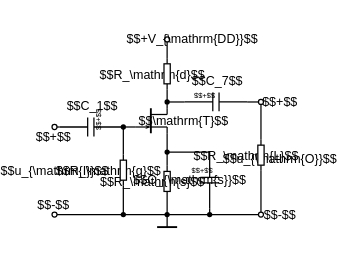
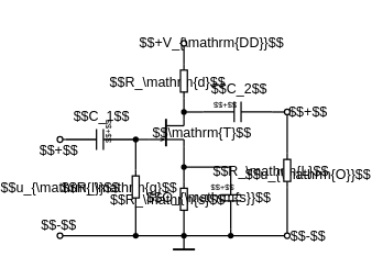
  <mxCell id="0" />
  <mxCell id="1" parent="0" />
  <mxCell id="2" value="$$R_\mathrm{s}$$" style="text;html=1;resizable=1;autosize=1;align=center;verticalAlign=middle;points=[];fillColor=none;strokeColor=none;rounded=0;fontSize=10;movable=1;rotatable=1;deletable=1;editable=1;connectable=0;allowArrows=0;" vertex="1" parent="1"><mxGeometry x="96" y="134.5" width="25" height="20" as="geometry" /></mxCell>
  <mxCell id="3" value="" style="endArrow=none;html=1;rounded=0;fontSize=10;startSize=4;endSize=4;startArrow=oval;startFill=0;entryX=1;entryY=0.5;entryDx=0;entryDy=0;entryPerimeter=0;" edge="1" parent="1" target="32"><mxGeometry width="50" height="50" relative="1" as="geometry"><mxPoint x="121" y="31" as="sourcePoint" /><mxPoint x="130.92" y="41" as="targetPoint" /></mxGeometry></mxCell>
  <mxCell id="4" value="" style="pointerEvents=1;verticalLabelPosition=bottom;shadow=0;dashed=0;align=center;html=1;verticalAlign=top;shape=mxgraph.electrical.resistors.resistor_1;fontSize=10;direction=north;allowArrows=0;" vertex="1" parent="1"><mxGeometry x="118.5" y="132" width="5" height="25" as="geometry" /></mxCell>
  <mxCell id="5" value="" style="endArrow=none;html=1;rounded=0;fontSize=10;startSize=4;endSize=4;exitX=0;exitY=0.5;exitDx=0;exitDy=0;exitPerimeter=0;" edge="1" parent="1" source="4"><mxGeometry width="50" height="50" relative="1" as="geometry"><mxPoint x="210.5" y="45.5" as="sourcePoint" /><mxPoint x="121" y="171" as="targetPoint" /></mxGeometry></mxCell>
  <mxCell id="6" value="" style="endArrow=oval;html=1;rounded=0;fontFamily=Helvetica;fontSize=12;fontColor=default;startSize=4;endSize=4;strokeWidth=1;endFill=0;exitX=0;exitY=0.5;exitDx=0;exitDy=0;exitPerimeter=0;" edge="1" parent="1" source="35"><mxGeometry width="50" height="50" relative="1" as="geometry"><mxPoint x="201" y="86" as="sourcePoint" /><mxPoint x="196" y="81" as="targetPoint" /></mxGeometry></mxCell>
  <mxCell id="7" value="" style="shape=waypoint;sketch=0;fillStyle=solid;size=6;pointerEvents=1;points=[];fillColor=none;resizable=1;rotatable=1;perimeter=centerPerimeter;snapToPoint=1;strokeWidth=0.1;movable=1;deletable=1;editable=1;connectable=0;allowArrows=0;" vertex="1" parent="1"><mxGeometry x="116" y="116" width="10" height="10" as="geometry" /></mxCell>
  <mxCell id="8" value="" style="endArrow=none;html=1;rounded=0;labelBackgroundColor=default;fontFamily=Helvetica;fontSize=12;fontColor=default;startSize=4;endSize=4;strokeColor=default;strokeWidth=1;shape=connector;entryX=1;entryY=0.5;entryDx=0;entryDy=0;entryPerimeter=0;" edge="1" parent="1" target="4"><mxGeometry width="50" height="50" relative="1" as="geometry"><mxPoint x="121" y="106" as="sourcePoint" /><mxPoint x="91" y="151" as="targetPoint" /></mxGeometry></mxCell>
  <mxCell id="9" value="" style="endArrow=none;html=1;rounded=0;labelBackgroundColor=default;fontFamily=Helvetica;fontSize=12;fontColor=default;startSize=4;endSize=4;strokeColor=default;strokeWidth=1;shape=connector;startArrow=oval;startFill=0;" edge="1" parent="1"><mxGeometry width="50" height="50" relative="1" as="geometry"><mxPoint x="31" y="171" as="sourcePoint" /><mxPoint x="121" y="171" as="targetPoint" /></mxGeometry></mxCell>
  <mxCell id="10" value="" style="endArrow=oval;html=1;rounded=0;labelBackgroundColor=default;fontFamily=Helvetica;fontSize=12;fontColor=default;startSize=4;endSize=4;strokeColor=default;strokeWidth=1;shape=connector;endFill=0;" edge="1" parent="1"><mxGeometry width="50" height="50" relative="1" as="geometry"><mxPoint x="121" y="171" as="sourcePoint" /><mxPoint x="196" y="171" as="targetPoint" /></mxGeometry></mxCell>
  <mxCell id="11" value="" style="shape=waypoint;sketch=0;fillStyle=solid;size=6;pointerEvents=1;points=[];fillColor=none;resizable=1;rotatable=1;perimeter=centerPerimeter;snapToPoint=1;strokeWidth=0.1;movable=1;deletable=1;editable=1;connectable=0;allowArrows=0;" vertex="1" parent="1"><mxGeometry x="116" y="166" width="10" height="10" as="geometry" /></mxCell>
  <mxCell id="12" value="" style="endArrow=none;html=1;rounded=0;labelBackgroundColor=default;fontFamily=Helvetica;fontSize=12;fontColor=default;startSize=4;endSize=4;strokeColor=default;strokeWidth=1;shape=connector;" edge="1" parent="1"><mxGeometry width="50" height="50" relative="1" as="geometry"><mxPoint x="121" y="181" as="sourcePoint" /><mxPoint x="121" y="171" as="targetPoint" /></mxGeometry></mxCell>
  <mxCell id="13" value="" style="endArrow=none;html=1;rounded=0;labelBackgroundColor=default;fontFamily=Helvetica;fontSize=12;fontColor=default;startSize=4;endSize=4;strokeColor=default;strokeWidth=1.5;shape=connector;" edge="1" parent="1"><mxGeometry width="50" height="50" relative="1" as="geometry"><mxPoint x="113" y="181" as="sourcePoint" /><mxPoint x="129" y="181" as="targetPoint" /></mxGeometry></mxCell>
  <mxCell id="14" value="$$+V_{\mathrm{DD}}$$" style="text;html=1;align=center;verticalAlign=middle;resizable=1;points=[];autosize=1;strokeColor=none;fillColor=none;fontSize=10;fontFamily=Helvetica;fontColor=default;movable=1;rotatable=1;deletable=1;editable=1;connectable=1;" vertex="1" parent="1"><mxGeometry x="121" y="20" width="40" height="20" as="geometry" /></mxCell>
  <mxCell id="15" value="$$u_{\mathrm{O}}$$" style="text;html=1;align=center;verticalAlign=middle;resizable=1;points=[];autosize=1;strokeColor=none;fillColor=none;fontSize=10;movable=1;rotatable=1;deletable=1;editable=1;connectable=0;" vertex="1" parent="1"><mxGeometry x="201" y="116" width="20" height="20" as="geometry" /></mxCell>
  <mxCell id="16" value="$$+$$" style="text;html=1;align=center;verticalAlign=middle;resizable=1;points=[];autosize=1;strokeColor=none;fillColor=none;fontSize=10;movable=1;rotatable=1;deletable=1;editable=1;connectable=0;" vertex="1" parent="1"><mxGeometry x="201" y="73.5" width="20" height="15" as="geometry" /></mxCell>
  <mxCell id="17" value="$$-$$" style="text;html=1;align=center;verticalAlign=middle;resizable=1;points=[];autosize=1;strokeColor=none;fillColor=none;fontSize=10;movable=1;rotatable=1;deletable=1;editable=1;connectable=0;" vertex="1" parent="1"><mxGeometry x="201" y="163.5" width="20" height="15" as="geometry" /></mxCell>
  <mxCell id="18" value="$$\mathrm{T}$$" style="text;html=1;align=center;verticalAlign=middle;resizable=1;points=[];autosize=1;strokeColor=none;fillColor=none;fontSize=10;fontFamily=Helvetica;fontColor=default;movable=1;rotatable=1;deletable=1;editable=1;connectable=0;allowArrows=0;" vertex="1" parent="1"><mxGeometry x="123.5" y="86" width="20" height="20" as="geometry" /></mxCell>
  <mxCell id="19" value="" style="group" vertex="1" connectable="0" parent="1"><mxGeometry x="96" y="86" width="25" height="20" as="geometry" /></mxCell>
  <mxCell id="20" value="" style="endArrow=classicThin;html=1;rounded=0;strokeWidth=1;endFill=1;startSize=1;endSize=1;" edge="1" parent="19"><mxGeometry width="50" height="50" relative="1" as="geometry"><mxPoint y="15" as="sourcePoint" /><mxPoint x="12" y="15" as="targetPoint" /></mxGeometry></mxCell>
  <mxCell id="21" value="" style="endArrow=none;html=1;rounded=0;strokeWidth=1.5;" edge="1" parent="19"><mxGeometry width="50" height="50" relative="1" as="geometry"><mxPoint x="12" y="20" as="sourcePoint" /><mxPoint x="12" as="targetPoint" /></mxGeometry></mxCell>
  <mxCell id="22" value="" style="endArrow=none;html=1;rounded=0;startSize=3;endSize=1;strokeWidth=1;" edge="1" parent="19"><mxGeometry width="50" height="50" relative="1" as="geometry"><mxPoint x="25" y="20" as="sourcePoint" /><mxPoint x="25" y="15" as="targetPoint" /></mxGeometry></mxCell>
  <mxCell id="23" value="" style="endArrow=none;html=1;rounded=0;startSize=3;endSize=1;strokeWidth=1;" edge="1" parent="19"><mxGeometry width="50" height="50" relative="1" as="geometry"><mxPoint x="25" y="5" as="sourcePoint" /><mxPoint x="25" as="targetPoint" /></mxGeometry></mxCell>
  <mxCell id="24" value="" style="endArrow=none;html=1;rounded=0;labelBackgroundColor=default;fontFamily=Helvetica;fontSize=10;fontColor=default;startSize=1;endSize=1;strokeColor=default;strokeWidth=1;shape=connector;" edge="1" parent="19"><mxGeometry width="50" height="50" relative="1" as="geometry"><mxPoint x="12" y="15" as="sourcePoint" /><mxPoint x="25" y="15" as="targetPoint" /></mxGeometry></mxCell>
  <mxCell id="25" value="" style="endArrow=none;html=1;rounded=0;labelBackgroundColor=default;fontFamily=Helvetica;fontSize=10;fontColor=default;startSize=1;endSize=1;strokeColor=default;strokeWidth=1;shape=connector;" edge="1" parent="19"><mxGeometry width="50" height="50" relative="1" as="geometry"><mxPoint x="12" y="5" as="sourcePoint" /><mxPoint x="25" y="5" as="targetPoint" /></mxGeometry></mxCell>
  <mxCell id="26" value="" style="pointerEvents=1;verticalLabelPosition=bottom;shadow=0;dashed=0;align=center;html=1;verticalAlign=top;shape=mxgraph.electrical.capacitors.capacitor_1;direction=west;connectable=1;" vertex="1" parent="1"><mxGeometry x="35" y="93.5" width="50" height="15" as="geometry" /></mxCell>
  <mxCell id="27" value="$$C_1$$" style="text;html=1;align=center;verticalAlign=middle;resizable=1;points=[];autosize=1;strokeColor=none;fillColor=none;fontSize=10;movable=1;rotatable=1;deletable=1;editable=1;connectable=0;allowArrows=0;" vertex="1" parent="1"><mxGeometry x="51" y="76.5" width="20" height="14.5" as="geometry" /></mxCell>
  <mxCell id="28" value="$$+$$" style="text;html=1;align=center;verticalAlign=middle;resizable=1;points=[];autosize=1;strokeColor=none;fillColor=none;fontSize=6;movable=1;rotatable=1;deletable=1;editable=1;connectable=0;allowArrows=0;rotation=-90;" vertex="1" parent="1"><mxGeometry x="62" y="91" width="10" height="10" as="geometry" /></mxCell>
  <mxCell id="29" value="" style="endArrow=none;html=1;rounded=0;fontSize=10;startSize=4;endSize=4;entryX=1;entryY=0.5;entryDx=0;entryDy=0;entryPerimeter=0;startArrow=oval;startFill=0;" edge="1" parent="1" target="26"><mxGeometry width="50" height="50" relative="1" as="geometry"><mxPoint x="31" y="101" as="sourcePoint" /><mxPoint x="10" y="101" as="targetPoint" /></mxGeometry></mxCell>
  <mxCell id="30" value="" style="endArrow=none;html=1;rounded=0;fontSize=10;startSize=2;endSize=2;exitX=0;exitY=0.5;exitDx=0;exitDy=0;exitPerimeter=0;" edge="1" parent="1" source="26"><mxGeometry width="50" height="50" relative="1" as="geometry"><mxPoint x="90" y="131" as="sourcePoint" /><mxPoint x="96" y="101" as="targetPoint" /></mxGeometry></mxCell>
  <mxCell id="31" value="$$R_\mathrm{d}$$" style="text;html=1;resizable=1;autosize=1;align=center;verticalAlign=middle;points=[];fillColor=none;strokeColor=none;rounded=0;fontSize=10;movable=1;rotatable=1;deletable=1;editable=1;connectable=0;allowArrows=0;" vertex="1" parent="1"><mxGeometry x="96" y="48.5" width="25" height="20" as="geometry" /></mxCell>
  <mxCell id="32" value="" style="pointerEvents=1;verticalLabelPosition=bottom;shadow=0;dashed=0;align=center;html=1;verticalAlign=top;shape=mxgraph.electrical.resistors.resistor_1;fontSize=10;direction=north;allowArrows=0;" vertex="1" parent="1"><mxGeometry x="118.5" y="46" width="5" height="25" as="geometry" /></mxCell>
  <mxCell id="33" value="" style="endArrow=none;html=1;rounded=0;labelBackgroundColor=default;fontFamily=Helvetica;fontSize=10;fontColor=default;startSize=1;endSize=1;strokeColor=default;strokeWidth=1;shape=connector;entryX=0;entryY=0.5;entryDx=0;entryDy=0;entryPerimeter=0;" edge="1" parent="1" target="32"><mxGeometry width="50" height="50" relative="1" as="geometry"><mxPoint x="121" y="86" as="sourcePoint" /><mxPoint x="211" y="36" as="targetPoint" /></mxGeometry></mxCell>
  <mxCell id="34" value="" style="shape=waypoint;sketch=0;fillStyle=solid;size=6;pointerEvents=1;points=[];fillColor=none;resizable=1;rotatable=1;perimeter=centerPerimeter;snapToPoint=1;strokeWidth=0.1;movable=1;deletable=1;editable=1;connectable=0;allowArrows=0;" vertex="1" parent="1"><mxGeometry x="116" y="76" width="10" height="10" as="geometry" /></mxCell>
  <mxCell id="35" value="" style="pointerEvents=1;verticalLabelPosition=bottom;shadow=0;dashed=0;align=center;html=1;verticalAlign=top;shape=mxgraph.electrical.capacitors.capacitor_1;direction=west;connectable=1;" vertex="1" parent="1"><mxGeometry x="135" y="73.5" width="50" height="15" as="geometry" /></mxCell>
- <mxCell id="36" value="$$C_7$$" style="text;html=1;align=center;verticalAlign=middle;resizable=1;points=[];autosize=1;strokeColor=none;fillColor=none;fontSize=10;movable=1;rotatable=1;deletable=1;editable=1;connectable=0;allowArrows=0;" vertex="1" parent="1"><mxGeometry x="151" y="56" width="20" height="15" as="geometry" /></mxCell>
+ <mxCell id="36" value="$$C_2$$" style="text;html=1;align=center;verticalAlign=middle;resizable=1;points=[];autosize=1;strokeColor=none;fillColor=none;fontSize=10;movable=1;rotatable=1;deletable=1;editable=1;connectable=0;allowArrows=0;" vertex="1" parent="1"><mxGeometry x="151" y="56" width="20" height="15" as="geometry" /></mxCell>
  <mxCell id="37" value="$$+$$" style="text;html=1;align=center;verticalAlign=middle;resizable=1;points=[];autosize=1;strokeColor=none;fillColor=none;fontSize=6;movable=1;rotatable=1;deletable=1;editable=1;connectable=0;allowArrows=0;rotation=-180;" vertex="1" parent="1"><mxGeometry x="147" y="71" width="10" height="10" as="geometry" /></mxCell>
  <mxCell id="38" value="" style="endArrow=none;html=1;rounded=0;fontSize=10;startSize=2;endSize=2;entryX=1;entryY=0.5;entryDx=0;entryDy=0;entryPerimeter=0;" edge="1" parent="1" target="35"><mxGeometry width="50" height="50" relative="1" as="geometry"><mxPoint x="121" y="81" as="sourcePoint" /><mxPoint x="130" y="81" as="targetPoint" /></mxGeometry></mxCell>
  <mxCell id="39" value="" style="pointerEvents=1;verticalLabelPosition=bottom;shadow=0;dashed=0;align=center;html=1;verticalAlign=top;shape=mxgraph.electrical.capacitors.capacitor_1;direction=south;connectable=1;allowArrows=0;recursiveResize=1;" vertex="1" parent="1"><mxGeometry x="147.5" y="121" width="15" height="45" as="geometry" /></mxCell>
  <mxCell id="40" value="" style="endArrow=none;html=1;rounded=0;fontSize=10;startSize=2;endSize=2;entryX=1;entryY=0.5;entryDx=0;entryDy=0;entryPerimeter=0;" edge="1" parent="1" target="39"><mxGeometry width="50" height="50" relative="1" as="geometry"><mxPoint x="155" y="171" as="sourcePoint" /><mxPoint x="150" y="176" as="targetPoint" /></mxGeometry></mxCell>
  <mxCell id="41" value="" style="endArrow=none;html=1;rounded=0;fontSize=10;startSize=2;endSize=2;entryX=0;entryY=0.5;entryDx=0;entryDy=0;entryPerimeter=0;" edge="1" parent="1" target="39"><mxGeometry width="50" height="50" relative="1" as="geometry"><mxPoint x="121" y="121" as="sourcePoint" /><mxPoint x="165" y="196" as="targetPoint" /></mxGeometry></mxCell>
  <mxCell id="42" value="$$C_{\mathrm{s}}$$" style="text;html=1;align=center;verticalAlign=middle;resizable=1;points=[];autosize=1;strokeColor=none;fillColor=none;fontSize=10;movable=1;rotatable=1;deletable=1;editable=1;connectable=0;allowArrows=0;" vertex="1" parent="1"><mxGeometry x="131" y="133" width="15" height="20" as="geometry" /></mxCell>
  <mxCell id="43" value="$$+$$" style="text;html=1;align=center;verticalAlign=middle;resizable=1;points=[];autosize=1;strokeColor=none;fillColor=none;fontSize=6;movable=1;rotatable=1;deletable=1;editable=1;connectable=0;allowArrows=0;rotation=-180;" vertex="1" parent="1"><mxGeometry x="145.5" y="131" width="10" height="10" as="geometry" /></mxCell>
  <mxCell id="44" value="$$R_\mathrm{L}$$" style="text;html=1;resizable=1;autosize=1;align=center;verticalAlign=middle;points=[];fillColor=none;strokeColor=none;rounded=0;fontSize=10;movable=1;rotatable=1;deletable=1;editable=1;connectable=0;allowArrows=0;" vertex="1" parent="1"><mxGeometry x="171" y="113.5" width="25" height="20" as="geometry" /></mxCell>
  <mxCell id="45" value="" style="pointerEvents=1;verticalLabelPosition=bottom;shadow=0;dashed=0;align=center;html=1;verticalAlign=top;shape=mxgraph.electrical.resistors.resistor_1;fontSize=10;direction=north;allowArrows=0;" vertex="1" parent="1"><mxGeometry x="193.5" y="111" width="5" height="25" as="geometry" /></mxCell>
  <mxCell id="46" value="" style="endArrow=none;html=1;rounded=0;labelBackgroundColor=default;fontFamily=Helvetica;fontSize=6;fontColor=default;startSize=1;endSize=1;strokeColor=default;strokeWidth=1;shape=connector;exitX=1;exitY=0.5;exitDx=0;exitDy=0;exitPerimeter=0;" edge="1" parent="1" source="45"><mxGeometry width="50" height="50" relative="1" as="geometry"><mxPoint x="156" y="136" as="sourcePoint" /><mxPoint x="196" y="83" as="targetPoint" /></mxGeometry></mxCell>
  <mxCell id="47" value="" style="endArrow=none;html=1;rounded=0;labelBackgroundColor=default;fontFamily=Helvetica;fontSize=6;fontColor=default;startSize=1;endSize=1;strokeColor=default;strokeWidth=1;shape=connector;entryX=0;entryY=0.5;entryDx=0;entryDy=0;entryPerimeter=0;" edge="1" parent="1" target="45"><mxGeometry width="50" height="50" relative="1" as="geometry"><mxPoint x="196" y="169" as="sourcePoint" /><mxPoint x="246" y="121" as="targetPoint" /></mxGeometry></mxCell>
  <mxCell id="48" value="$$R_\mathrm{g}$$" style="text;html=1;resizable=1;autosize=1;align=center;verticalAlign=middle;points=[];fillColor=none;strokeColor=none;rounded=0;fontSize=10;movable=1;rotatable=1;deletable=1;editable=1;connectable=0;allowArrows=0;" vertex="1" parent="1"><mxGeometry x="61" y="125.5" width="25" height="20" as="geometry" /></mxCell>
  <mxCell id="49" value="" style="pointerEvents=1;verticalLabelPosition=bottom;shadow=0;dashed=0;align=center;html=1;verticalAlign=top;shape=mxgraph.electrical.resistors.resistor_1;fontSize=10;direction=north;allowArrows=0;" vertex="1" parent="1"><mxGeometry x="83.5" y="123" width="5" height="25" as="geometry" /></mxCell>
  <mxCell id="50" value="" style="endArrow=none;html=1;rounded=0;labelBackgroundColor=default;fontFamily=Helvetica;fontSize=6;fontColor=default;startSize=1;endSize=1;strokeColor=default;strokeWidth=1;shape=connector;entryX=1;entryY=0.5;entryDx=0;entryDy=0;entryPerimeter=0;" edge="1" parent="1" target="49"><mxGeometry width="50" height="50" relative="1" as="geometry"><mxPoint x="86" y="101" as="sourcePoint" /><mxPoint x="61" y="121" as="targetPoint" /></mxGeometry></mxCell>
  <mxCell id="51" value="" style="endArrow=none;html=1;rounded=0;labelBackgroundColor=default;fontFamily=Helvetica;fontSize=6;fontColor=default;startSize=1;endSize=1;strokeColor=default;strokeWidth=1;shape=connector;entryX=0;entryY=0.5;entryDx=0;entryDy=0;entryPerimeter=0;" edge="1" parent="1" target="49"><mxGeometry width="50" height="50" relative="1" as="geometry"><mxPoint x="86" y="171" as="sourcePoint" /><mxPoint x="81" y="126" as="targetPoint" /></mxGeometry></mxCell>
  <mxCell id="52" value="" style="shape=waypoint;sketch=0;fillStyle=solid;size=6;pointerEvents=1;points=[];fillColor=none;resizable=1;rotatable=1;perimeter=centerPerimeter;snapToPoint=1;strokeWidth=0.1;movable=1;deletable=1;editable=1;connectable=0;allowArrows=0;" vertex="1" parent="1"><mxGeometry x="81" y="96" width="10" height="10" as="geometry" /></mxCell>
  <mxCell id="53" value="" style="shape=waypoint;sketch=0;fillStyle=solid;size=6;pointerEvents=1;points=[];fillColor=none;resizable=1;rotatable=1;perimeter=centerPerimeter;snapToPoint=1;strokeWidth=0.1;movable=1;deletable=1;editable=1;connectable=0;allowArrows=0;" vertex="1" parent="1"><mxGeometry x="81" y="166" width="10" height="10" as="geometry" /></mxCell>
  <mxCell id="54" value="" style="shape=waypoint;sketch=0;fillStyle=solid;size=6;pointerEvents=1;points=[];fillColor=none;resizable=1;rotatable=1;perimeter=centerPerimeter;snapToPoint=1;strokeWidth=0.1;movable=1;deletable=1;editable=1;connectable=0;allowArrows=0;" vertex="1" parent="1"><mxGeometry x="150" y="166" width="10" height="10" as="geometry" /></mxCell>
  <mxCell id="55" value="$$+$$" style="text;html=1;align=center;verticalAlign=middle;resizable=1;points=[];autosize=1;strokeColor=none;fillColor=none;fontSize=10;movable=1;rotatable=1;deletable=1;editable=1;connectable=0;" vertex="1" parent="1"><mxGeometry x="20" y="101" width="20" height="15" as="geometry" /></mxCell>
  <mxCell id="56" value="$$u_{\mathrm{I}}$$" style="text;html=1;align=center;verticalAlign=middle;resizable=1;points=[];autosize=1;strokeColor=none;fillColor=none;fontSize=10;movable=1;rotatable=1;deletable=1;editable=1;connectable=0;" vertex="1" parent="1"><mxGeometry x="21" y="125.5" width="20" height="20" as="geometry" /></mxCell>
  <mxCell id="57" value="$$-$$" style="text;html=1;align=center;verticalAlign=middle;resizable=1;points=[];autosize=1;strokeColor=none;fillColor=none;fontSize=10;movable=1;rotatable=1;deletable=1;editable=1;connectable=0;" vertex="1" parent="1"><mxGeometry x="20" y="155.5" width="20" height="15" as="geometry" /></mxCell>
